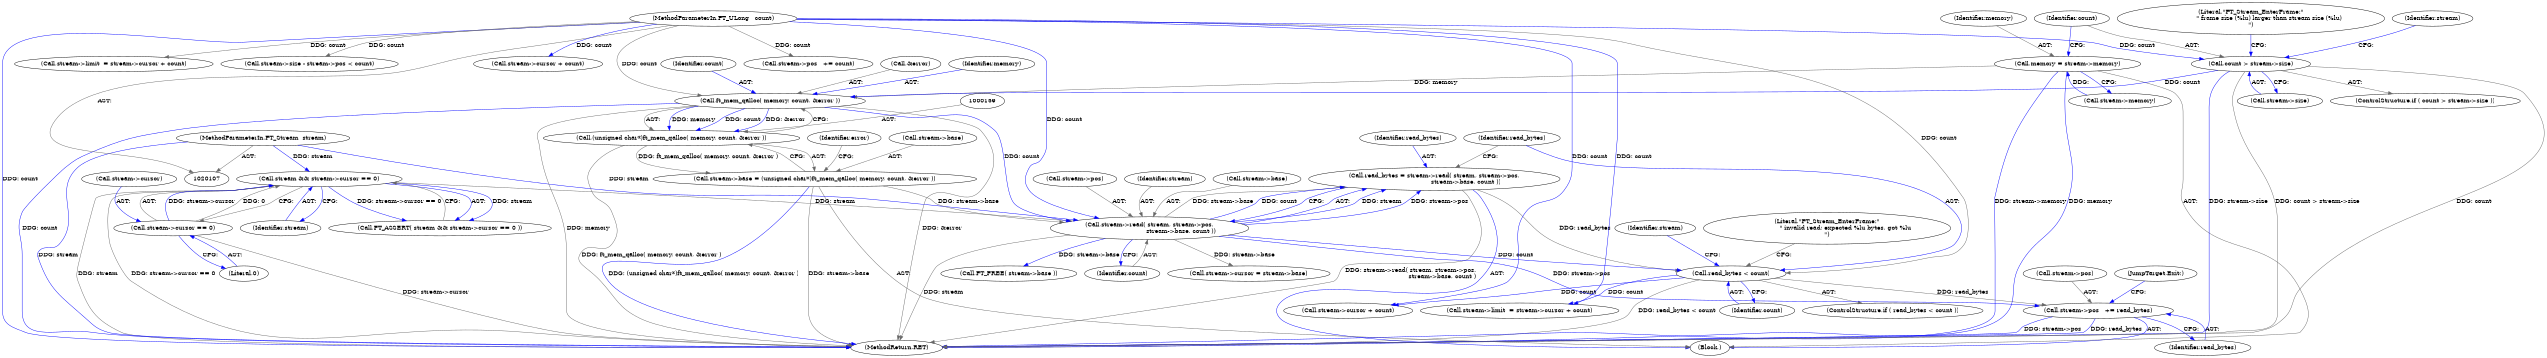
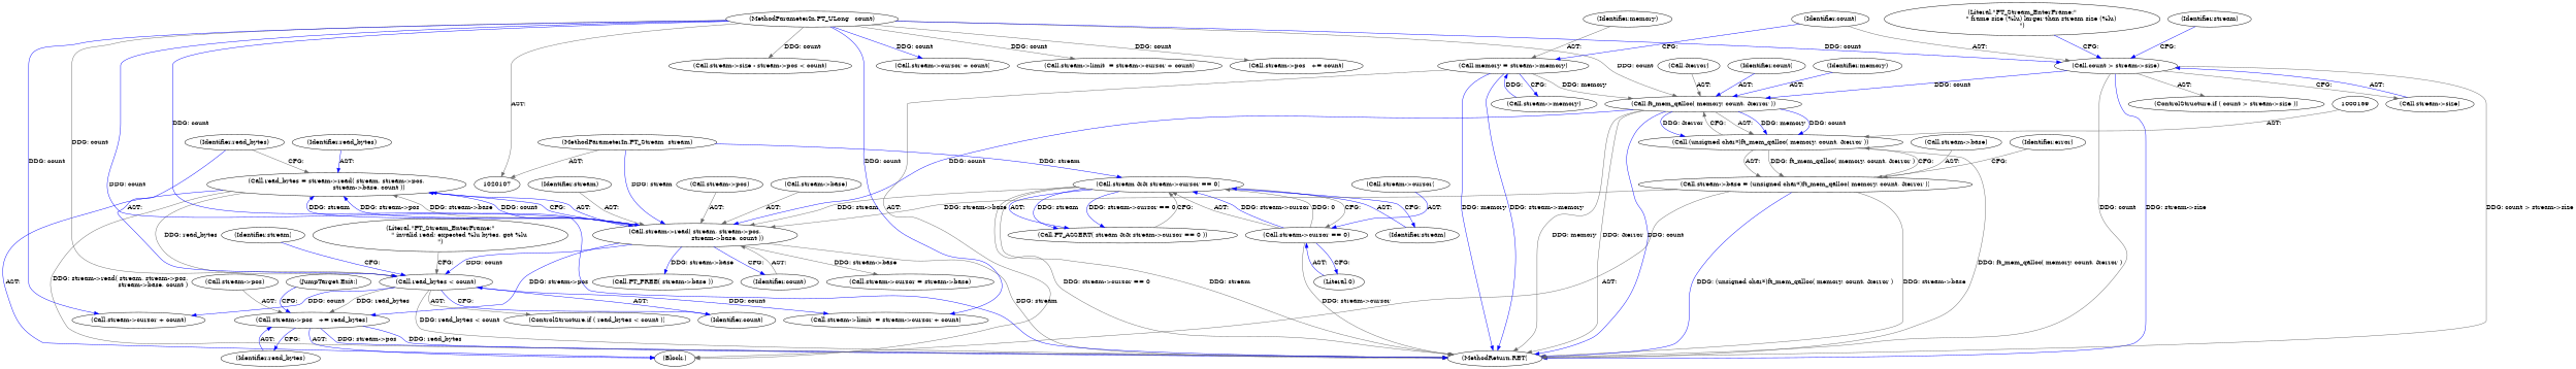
  digraph {
    edge [color=blue]
    n1 [label="(Call,stream->pos   += read_bytes)"]
    n2 [label="(Block,)"]
    n3 [label="(Identifier,read_bytes)"]
    n4 [label="(MethodReturn,RET)"]
    n5 [label="(Call,read_bytes < count)"]
    n6 [label="(Call,stream->cursor + count)"]
    n7 [label="(Call,stream->limit  = stream->cursor + count)"]
    n8 [label="(Identifier,count)"]
    n9 [label="(ControlStructure,if ( read_bytes < count ))"]
    n10 [label="(Call,read_bytes = stream->read( stream, stream->pos,\n                                 stream->base, count ))"]
    n11 [label="(Call,stream->read( stream, stream->pos,\n                                 stream->base, count ))"]
    n12 [label="(Call,FT_FREE( stream->base ))"]
    n13 [label="(Identifier,count)"]
    n14 [label="(Call,stream->cursor = stream->base)"]
    n15 [label="(Call,stream && stream->cursor == 0)"]
    n16 [label="(Call,stream->cursor == 0)"]
    n17 [label="(Call,FT_ASSERT( stream && stream->cursor == 0 ))"]
    n18 [label="(Identifier,stream)"]
    n19 [label="(Literal,0)"]
    n20 [label="(MethodParameterIn,FT_Stream  stream)"]
    n21 [label=1020107]
    n22 [label="(Call,stream->base = (unsigned char*)ft_mem_qalloc( memory, count, &error ))"]
    n23 [label="(Call,(unsigned char*)ft_mem_qalloc( memory, count, &error ))"]
    n24 [label="(Call,ft_mem_qalloc( memory, count, &error ))"]
    n25 [label="(Call,&error)"]
    n26 [label="(Call,memory = stream->memory)"]
    n27 [label="(Call,stream->memory)"]
    n28 [label="(Call,count > stream->size)"]
    n29 [label="(Call,stream->size)"]
    n30 [label="(ControlStructure,if ( count > stream->size ))"]
    n31 [label="(MethodParameterIn,FT_ULong   count)"]
    n32 [label="(Call,stream->limit  = stream->cursor + count)"]
    n33 [label="(Call,stream->size - stream->pos < count)"]
    n34 [label="(Call,stream->cursor + count)"]
    n35 [label="(Call,stream->pos   += count)"]
    n36 [label="(Call,stream->base)"]
    n37 [label="(Literal,\"FT_Stream_EnterFrame:\"\n                   \" frame size (%lu) larger than stream size (%lu)\n\")"]
    n38 [label="(Identifier,stream)"]
    n39 [label="(Literal,\"FT_Stream_EnterFrame:\"\n                   \" invalid read; expected %lu bytes, got %lu\n\")"]
    n40 [label="(Call,stream->pos)"]
    n41 [label="(Identifier,read_bytes)"]
    n42 [label="(Identifier,read_bytes)"]
    n43 [label="(Identifier,count)"]
    n44 [label="(Identifier,error)"]
    n45 [label="(Identifier,count)"]
    n46 [label="(Call,stream->pos)"]
    n47 [label="(Identifier,stream)"]
    n48 [label="(Call,stream->cursor)"]
    n49 [label="(Identifier,memory)"]
    n50 [label="(Identifier,memory)"]
    n51 [label="(Identifier,stream)"]
    n52 [label="(JumpTarget,Exit:)"]
    n53 [label="(Call,stream->base)"]
    1000159
    n1 -> n2 [label="AST: "]
    n1 -> n3 [label="CFG: "]
    n1 -> n4 [label="DDG: read_bytes"]
    n1 -> n4 [label="DDG: stream->pos"]
    n3 -> n1 [label="AST: "]
    n5 -> n1 [color=gray40 label="DDG: read_bytes"]
    n5 -> n4 [color=gray40 label="DDG: read_bytes < count"]
    n5 -> n6 [label="DDG: count"]
    n5 -> n7 [label="DDG: count"]
    n5 -> n8 [label="CFG: "]
    n5 -> n9 [color=gray40 label="AST: "]
    n8 -> n5 [label="AST: "]
    n10 -> n2 [label="AST: "]
    n10 -> n4 [color=gray40 label="DDG: stream->read( stream, stream->pos,\n                                 stream->base, count )"]
    n10 -> n5 [color=gray40 label="DDG: read_bytes"]
    n10 -> n11 [label="CFG: "]
    n11 -> n1 [label="DDG: stream->pos"]
    n11 -> n4 [color=gray40 label="DDG: stream"]
    n11 -> n5 [label="DDG: count"]
    n11 -> n10 [label="AST: "]
    n11 -> n10 [label="DDG: stream"]
    n11 -> n10 [label="DDG: stream->pos"]
    n11 -> n10 [color=gray40 label="DDG: stream->base"]
    n11 -> n10 [label="DDG: count"]
    n11 -> n12 [label="DDG: stream->base"]
    n11 -> n13 [label="CFG: "]
    n11 -> n14 [color=gray40 label="DDG: stream->base"]
    n13 -> n11 [color=gray40 label="AST: "]
    n15 -> n4 [color=gray40 label="DDG: stream"]
    n15 -> n4 [color=gray40 label="DDG: stream->cursor == 0"]
    n15 -> n11 [color=gray40 label="DDG: stream"]
    n15 -> n16 [color=gray40 label="CFG: "]
    n15 -> n17 [label="AST: "]
    n15 -> n17 [label="DDG: stream"]
    n15 -> n17 [label="DDG: stream->cursor == 0"]
    n15 -> n18 [label="CFG: "]
    n16 -> n4 [color=gray40 label="DDG: stream->cursor"]
    n16 -> n15 [color=gray40 label="AST: "]
    n16 -> n15 [label="DDG: stream->cursor"]
    n16 -> n15 [color=gray40 label="DDG: 0"]
    n16 -> n19 [label="CFG: "]
    n17 -> n15 [color=gray40 label="CFG: "]
    n18 -> n15 [label="AST: "]
    n19 -> n16 [label="AST: "]
-   n20 -> n4 [label="DDG: stream"]
    n20 -> n11 [label="DDG: stream"]
    n20 -> n15 [label="DDG: stream"]
    n20 -> n21 [color=gray40 label="AST: "]
    n22 -> n2 [color=gray40 label="AST: "]
    n22 -> n4 [color=gray40 label="DDG: stream->base"]
    n22 -> n4 [label="DDG: (unsigned char*)ft_mem_qalloc( memory, count, &error )"]
    n22 -> n11 [color=gray40 label="DDG: stream->base"]
    n22 -> n23 [color=gray40 label="CFG: "]
    n23 -> n4 [color=gray40 label="DDG: ft_mem_qalloc( memory, count, &error )"]
    n23 -> n22 [color=gray40 label="AST: "]
    n23 -> n22 [color=gray40 label="DDG: ft_mem_qalloc( memory, count, &error )"]
    n23 -> n24 [color=gray40 label="CFG: "]
    n24 -> n4 [color=gray40 label="DDG: &error"]
    n24 -> n4 [label="DDG: count"]
    n24 -> n4 [color=gray40 label="DDG: memory"]
    n24 -> n11 [label="DDG: count"]
    n24 -> n23 [color=gray40 label="AST: "]
    n24 -> n23 [label="DDG: memory"]
    n24 -> n23 [label="DDG: count"]
    n24 -> n23 [label="DDG: &error"]
    n25 -> n24 [color=gray40 label="AST: "]
    n26 -> n2 [color=gray40 label="AST: "]
    n26 -> n4 [label="DDG: stream->memory"]
    n26 -> n4 [label="DDG: memory"]
    n26 -> n24 [color=gray40 label="DDG: memory"]
    n26 -> n27 [label="CFG: "]
    n27 -> n26 [label="DDG: "]
    n28 -> n4 [label="DDG: stream->size"]
    n28 -> n4 [color=gray40 label="DDG: count > stream->size"]
    n28 -> n4 [color=gray40 label="DDG: count"]
    n28 -> n24 [label="DDG: count"]
-   n28 -> n29 [label="CFG: "]
+   n28 -> n29 [color=gray40 label="CFG: "]
    n28 -> n30 [color=gray40 label="AST: "]
    n29 -> n28 [label="AST: "]
    n31 -> n4 [label="DDG: count"]
    n31 -> n5 [color=gray40 label="DDG: count"]
    n31 -> n6 [label="DDG: count"]
    n31 -> n7 [label="DDG: count"]
    n31 -> n11 [label="DDG: count"]
    n31 -> n21 [color=gray40 label="AST: "]
    n31 -> n24 [color=gray40 label="DDG: count"]
    n31 -> n28 [label="DDG: count"]
    n31 -> n32 [color=gray40 label="DDG: count"]
    n31 -> n33 [color=gray40 label="DDG: count"]
    n31 -> n34 [label="DDG: count"]
    n31 -> n35 [color=gray40 label="DDG: count"]
    n36 -> n22 [color=gray40 label="AST: "]
    n37 -> n28 [label="CFG: "]
    n38 -> n5 [label="CFG: "]
    n39 -> n5 [color=gray40 label="CFG: "]
    n40 -> n1 [color=gray40 label="AST: "]
    n41 -> n10 [label="AST: "]
    n42 -> n5 [label="AST: "]
    n42 -> n10 [color=gray40 label="CFG: "]
    n43 -> n26 [label="CFG: "]
    n43 -> n28 [color=gray40 label="AST: "]
    n44 -> n22 [color=gray40 label="CFG: "]
    n45 -> n24 [label="AST: "]
    n46 -> n11 [color=gray40 label="AST: "]
    n47 -> n11 [color=gray40 label="AST: "]
    n48 -> n16 [label="AST: "]
    n49 -> n24 [label="AST: "]
    n50 -> n26 [color=gray40 label="AST: "]
    n51 -> n28 [label="CFG: "]
    n52 -> n1 [label="CFG: "]
    n53 -> n11 [color=gray40 label="AST: "]
    1000159 -> n23 [color=gray40 label="AST: "]
  }
